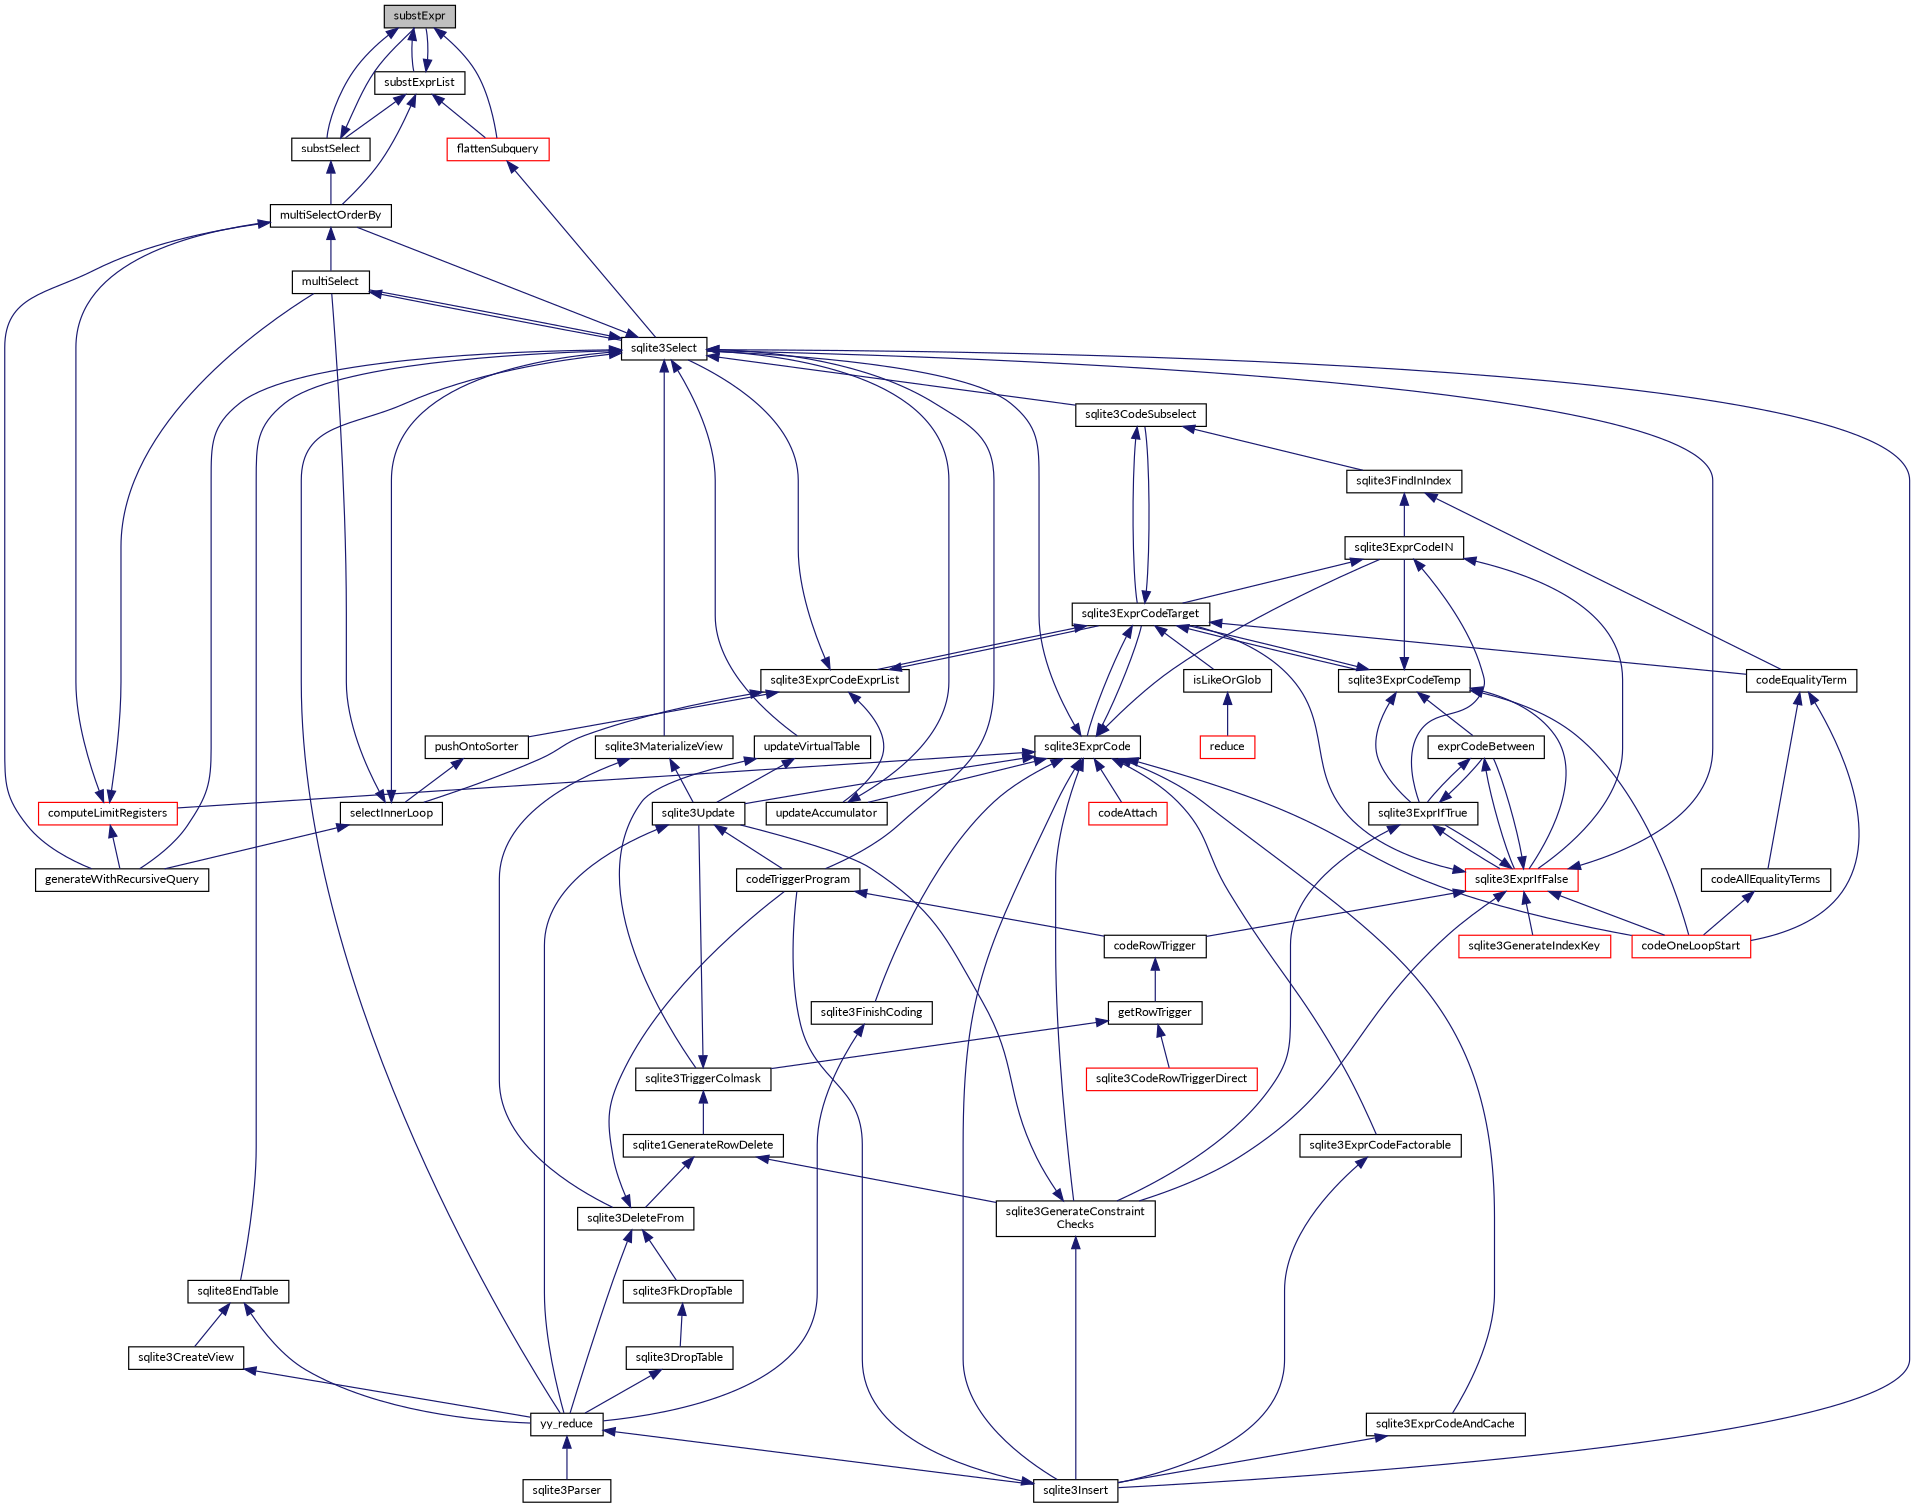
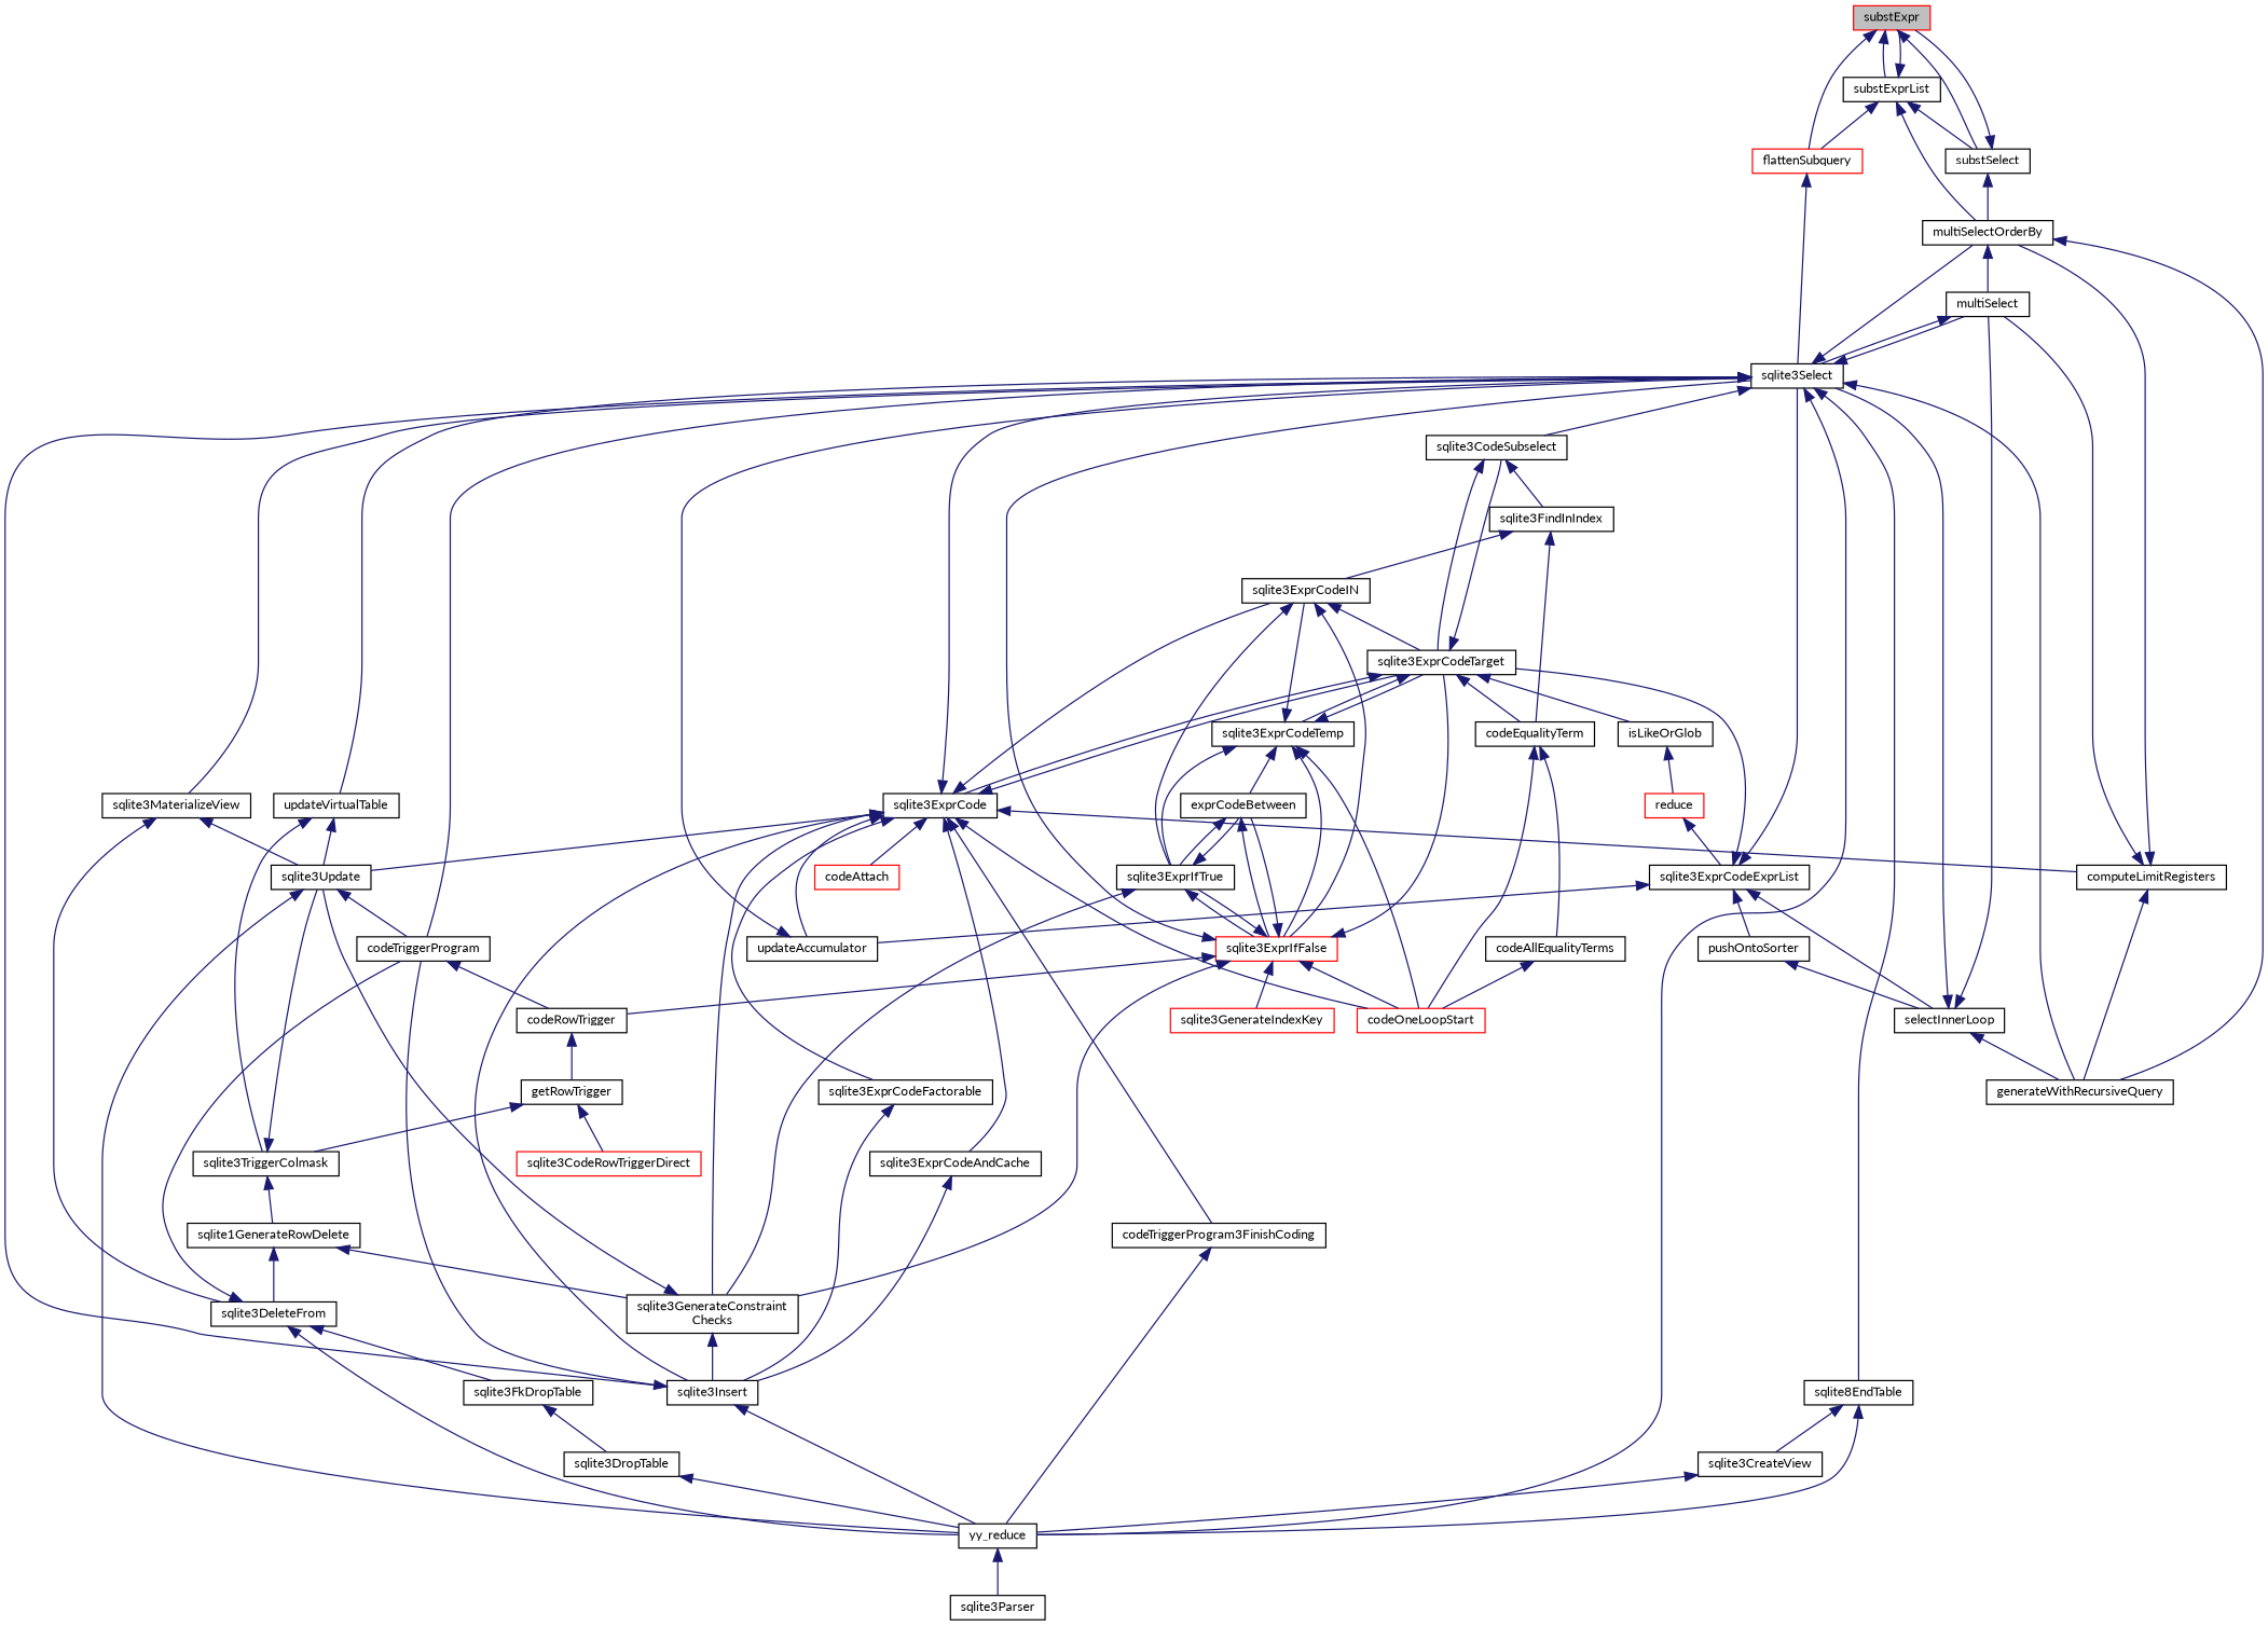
  digraph {
    fontname=Lato
    rankdir=TB
    node [color=black fillcolor=white fontname=Lato fontsize=10 shape=record style=filled]
    edge [color=midnightblue dir=back fontname=Lato fontsize=10 labelfontname=FreeSans labelfontsize=10 style=solid]
-   n1 [fillcolor=grey75 fontcolor=black height=0.2 label=substExpr width=0.4]
+   n1 [color=red fillcolor=grey75 fontcolor=black height=0.2 label=substExpr width=0.4]
    n2 [height=0.2 label=substExprList width=0.4]
    n3 [height=0.2 label=substSelect width=0.4]
    n4 [color=red height=0.2 label=flattenSubquery width=0.4]
    n5 [height=0.2 label=multiSelectOrderBy width=0.4]
    n6 [height=0.2 label=sqlite3Select width=0.4]
    n7 [height=0.2 label=generateWithRecursiveQuery width=0.4]
    n8 [height=0.2 label=multiSelect width=0.4]
    n9 [height=0.2 label=sqlite3CodeSubselect width=0.4]
    n10 [height=0.2 label=sqlite3Insert width=0.4]
    n11 [height=0.2 label=codeTriggerProgram width=0.4]
    n12 [height=0.2 label=yy_reduce width=0.4]
    n13 [height=0.2 label=sqlite8EndTable width=0.4]
    n14 [height=0.2 label=sqlite3MaterializeView width=0.4]
    n15 [height=0.2 label=updateVirtualTable width=0.4]
    n16 [height=0.2 label=sqlite3FindInIndex width=0.4]
    n17 [height=0.2 label=sqlite3ExprCodeTarget width=0.4]
    n18 [height=0.2 label=codeRowTrigger width=0.4]
    n19 [height=0.2 label=sqlite3Parser width=0.4]
    n20 [height=0.2 label=sqlite3CreateView width=0.4]
    n21 [height=0.2 label=sqlite3Update width=0.4]
    n22 [height=0.2 label=sqlite3DeleteFrom width=0.4]
    n23 [height=0.2 label=sqlite3TriggerColmask width=0.4]
    n24 [height=0.2 label=sqlite3ExprCodeIN width=0.4]
    n25 [height=0.2 label=codeEqualityTerm width=0.4]
    n26 [height=0.2 label=sqlite3ExprCodeTemp width=0.4]
    n27 [height=0.2 label=sqlite3ExprCode width=0.4]
    n28 [height=0.2 label=sqlite3ExprCodeExprList width=0.4]
    n29 [height=0.2 label=isLikeOrGlob width=0.4]
    n30 [height=0.2 label=sqlite3ExprIfTrue width=0.4]
    n31 [color=red height=0.2 label=sqlite3ExprIfFalse width=0.4]
    n32 [color=red height=0.2 label=codeOneLoopStart width=0.4]
    n33 [height=0.2 label=codeAllEqualityTerms width=0.4]
    n34 [height=0.2 label=exprCodeBetween width=0.4]
    n35 [height=0.2 label="sqlite3GenerateConstraint\lChecks" width=0.4]
    n36 [color=red height=0.2 label=sqlite3GenerateIndexKey width=0.4]
    n37 [height=0.2 label=sqlite3ExprCodeFactorable width=0.4]
    n38 [height=0.2 label=sqlite3ExprCodeAndCache width=0.4]
    n39 [color=red height=0.2 label=codeAttach width=0.4]
-   n40 [height=0.2 label=sqlite3FinishCoding width=0.4]
-   n41 [color=red height=0.2 label=computeLimitRegisters width=0.4]
+   n40 [height=0.2 label=codeTriggerProgram3FinishCoding width=0.4]
+   n41 [height=0.2 label=computeLimitRegisters width=0.4]
    n42 [height=0.2 label=updateAccumulator width=0.4]
    n43 [height=0.2 label=pushOntoSorter width=0.4]
    n44 [height=0.2 label=selectInnerLoop width=0.4]
    n45 [color=red height=0.2 label=reduce width=0.4]
    n46 [height=0.2 label=getRowTrigger width=0.4]
    n47 [color=red height=0.2 label=sqlite3CodeRowTriggerDirect width=0.4]
    n48 [height=0.2 label=sqlite1GenerateRowDelete width=0.4]
    n49 [height=0.2 label=sqlite3FkDropTable width=0.4]
    n50 [height=0.2 label=sqlite3DropTable width=0.4]
    n1 -> n2
    n1 -> n3
    n1 -> n4
    n2 -> n1
    n2 -> n3
    n2 -> n4
    n2 -> n5
    n3 -> n1
    n3 -> n5
    n4 -> n6
    n5 -> n7
    n5 -> n8
    n6 -> n5
    n6 -> n7
    n6 -> n8
    n6 -> n9
    n6 -> n10
    n6 -> n11
    n6 -> n12
    n6 -> n13
    n6 -> n14
    n6 -> n15
    n8 -> n6
    n9 -> n16
    n9 -> n17
    n10 -> n11
-   n12 -> n10
+   n10 -> n12
    n11 -> n18
    n12 -> n19
    n13 -> n12
    n13 -> n20
    n14 -> n21
    n14 -> n22
    n15 -> n21
    n15 -> n23
    n16 -> n24
    n16 -> n25
    n17 -> n9
    n17 -> n25
    n17 -> n26
    n17 -> n27
-   n17 -> n28
+   n45 -> n28
    n17 -> n29
    n18 -> n46
    n20 -> n12
    n21 -> n11
    n21 -> n12
    n22 -> n11
    n22 -> n12
    n22 -> n49
    n23 -> n21
    n23 -> n48
    n24 -> n17
    n24 -> n30
    n24 -> n31
    n25 -> n32
    n25 -> n33
    n26 -> n17
    n26 -> n24
    n26 -> n30
    n26 -> n31
    n26 -> n32
    n26 -> n34
    n27 -> n6
    n27 -> n10
    n27 -> n17
    n27 -> n21
    n27 -> n24
    n27 -> n32
    n27 -> n35
    n27 -> n37
    n27 -> n38
    n27 -> n39
    n27 -> n40
    n27 -> n41
    n27 -> n42
    n28 -> n6
    n28 -> n17
    n28 -> n42
    n28 -> n43
    n28 -> n44
    n29 -> n45
    n30 -> n31
    n30 -> n34
    n30 -> n35
    n31 -> n6
    n31 -> n17
    n31 -> n18
    n31 -> n30
    n31 -> n32
    n31 -> n34
    n31 -> n35
    n31 -> n36
    n33 -> n32
    n34 -> n30
    n34 -> n31
    n35 -> n10
    n35 -> n21
    n37 -> n10
    n38 -> n10
    n40 -> n12
    n41 -> n5
    n41 -> n7
    n41 -> n8
    n42 -> n6
    n43 -> n44
    n44 -> n6
    n44 -> n7
    n44 -> n8
    n46 -> n23
    n46 -> n47
    n48 -> n22
    n48 -> n35
    n49 -> n50
    n50 -> n12
  }
